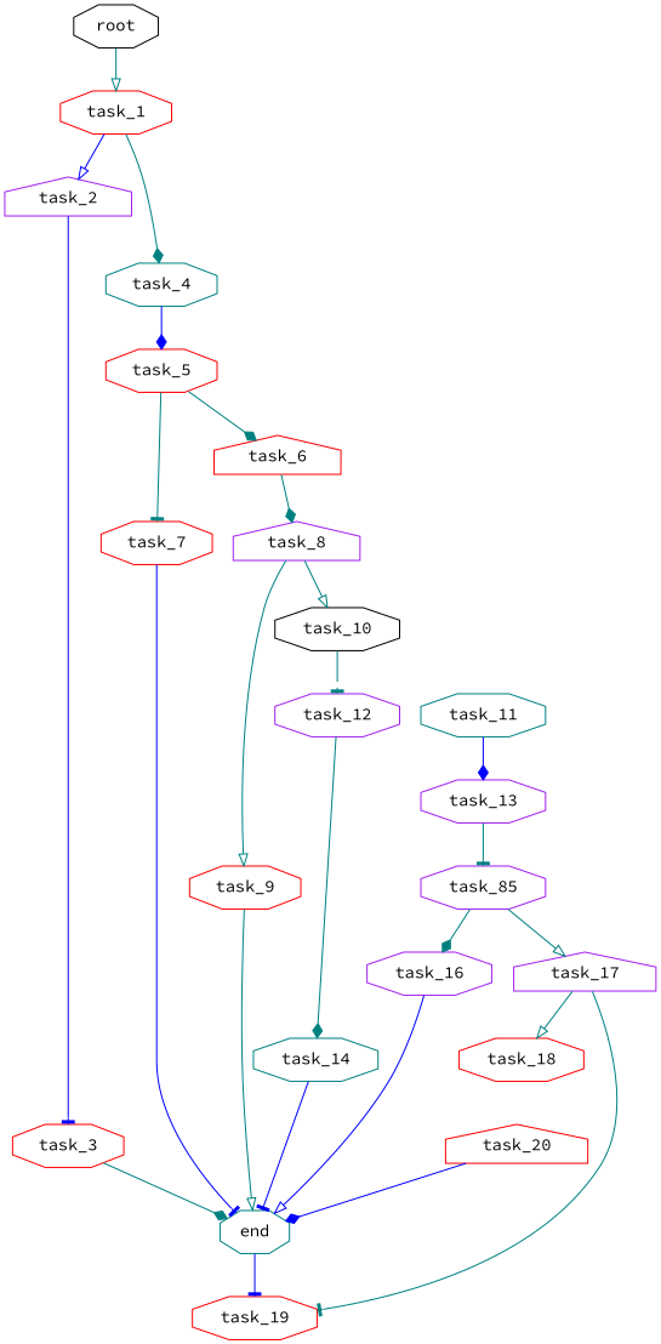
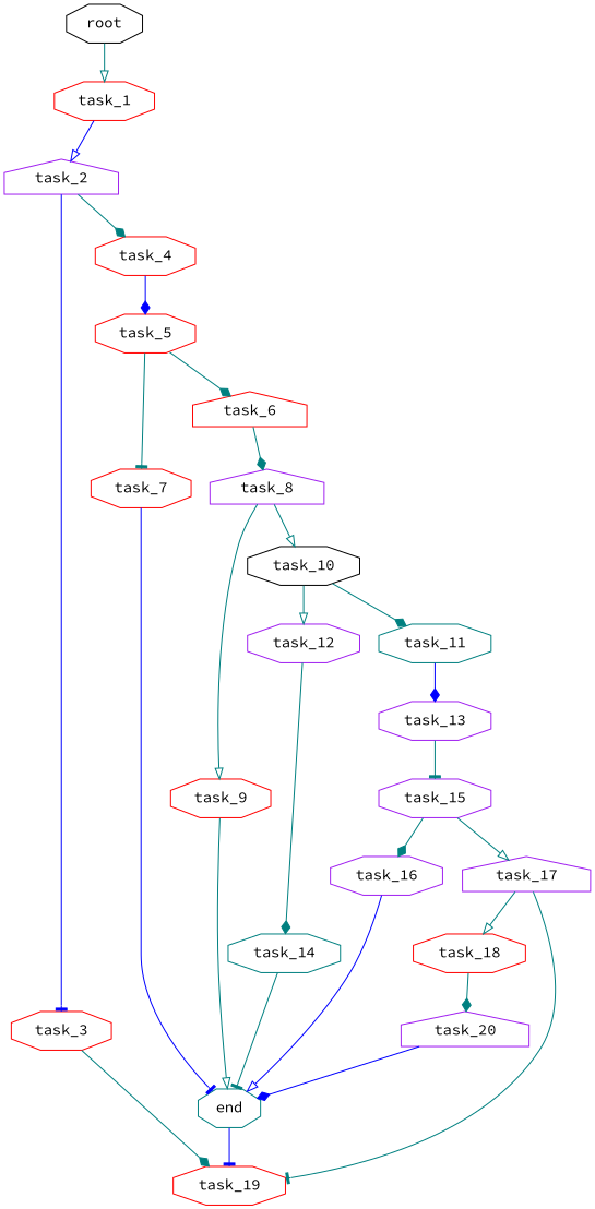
  digraph {
    fontname="Source Code Pro"
    node [color=red fontname="Source Code Pro" shape=octagon]
    edge [arrowhead=diamond color=teal fontname="Source Code Pro"]
    root [color=black]
    task_1
    task_2 [color=purple shape=house]
    task_3
-   task_4 [color=teal]
+   task_4
    end [color=teal]
    task_5
    task_19
    task_6 [shape=house]
    task_7
    task_8 [color=purple shape=house]
    task_9
    task_10 [color=black]
    task_11 [color=teal]
    task_12 [color=purple]
    task_13 [color=purple]
    task_14 [color=teal]
-   task_15 [color=purple label=task_85]
+   task_15 [color=purple]
    task_16 [color=purple]
    task_17 [color=purple shape=house]
    task_18
-   task_20 [shape=house]
+   task_20 [color=purple shape=house]
    root -> task_1 [arrowhead=onormal]
    task_1 -> task_2 [arrowhead=onormal color=blue]
    task_2 -> task_3 [arrowhead=tee color=blue]
-   task_1 -> task_4
-   task_3 -> end
+   task_2 -> task_4
+   task_3 -> task_19
    task_4 -> task_5 [color=blue]
    end -> task_19 [arrowhead=tee color=blue]
    task_5 -> task_6
    task_5 -> task_7 [arrowhead=tee]
    task_6 -> task_8
    task_7 -> end [arrowhead=tee color=blue]
    task_8 -> task_9 [arrowhead=onormal]
    task_8 -> task_10 [arrowhead=onormal]
    task_9 -> end [arrowhead=onormal]
-   task_10 -> task_12 [arrowhead=tee]
+   task_10 -> task_11
+   task_10 -> task_12 [arrowhead=onormal]
    task_11 -> task_13 [color=blue]
    task_12 -> task_14
    task_13 -> task_15 [arrowhead=tee]
-   task_14 -> end [arrowhead=tee color=blue]
+   task_14 -> end [arrowhead=tee]
    task_15 -> task_16
    task_15 -> task_17 [arrowhead=onormal]
    task_16 -> end [arrowhead=onormal color=blue]
    task_17 -> task_19 [arrowhead=tee]
    task_17 -> task_18 [arrowhead=onormal]
+   task_18 -> task_20
    task_20 -> end [color=blue]
  }
